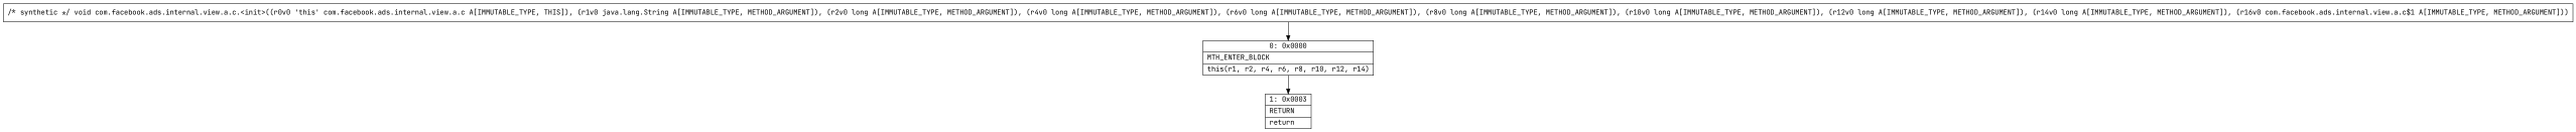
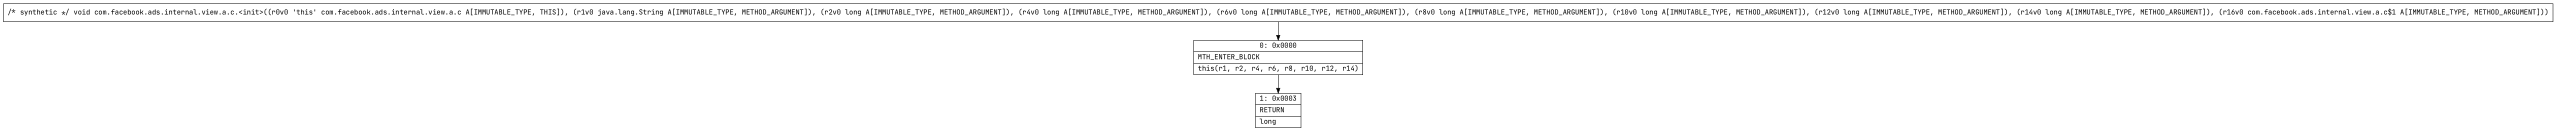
  digraph {
    fontname="JetBrains Mono"
    node [shape=record fontname="JetBrains Mono"]
    edge [fontname="JetBrains Mono"]
    n1 [label="{0\:\ 0x0000|MTH_ENTER_BLOCK\l|this(r1, r2, r4, r6, r8, r10, r12, r14)\l}"]
-   n2 [label="{1\:\ 0x0003|RETURN\l|return\l}"]
+   n2 [label="{1\:\ 0x0003|RETURN\l|long\l}"]
    n3 [label="{\/* synthetic *\/ void com.facebook.ads.internal.view.a.c.\<init\>((r0v0 'this' com.facebook.ads.internal.view.a.c A[IMMUTABLE_TYPE, THIS]), (r1v0 java.lang.String A[IMMUTABLE_TYPE, METHOD_ARGUMENT]), (r2v0 long A[IMMUTABLE_TYPE, METHOD_ARGUMENT]), (r4v0 long A[IMMUTABLE_TYPE, METHOD_ARGUMENT]), (r6v0 long A[IMMUTABLE_TYPE, METHOD_ARGUMENT]), (r8v0 long A[IMMUTABLE_TYPE, METHOD_ARGUMENT]), (r10v0 long A[IMMUTABLE_TYPE, METHOD_ARGUMENT]), (r12v0 long A[IMMUTABLE_TYPE, METHOD_ARGUMENT]), (r14v0 long A[IMMUTABLE_TYPE, METHOD_ARGUMENT]), (r16v0 com.facebook.ads.internal.view.a.c$1 A[IMMUTABLE_TYPE, METHOD_ARGUMENT])) }"]
    n1 -> n2
    n3 -> n1
  }
